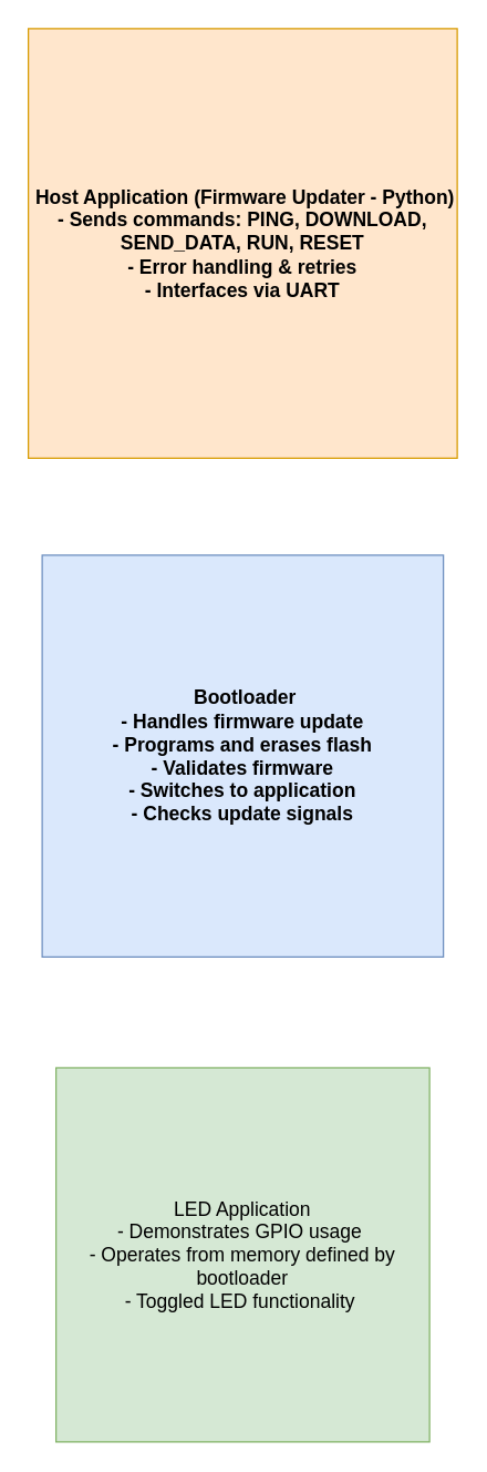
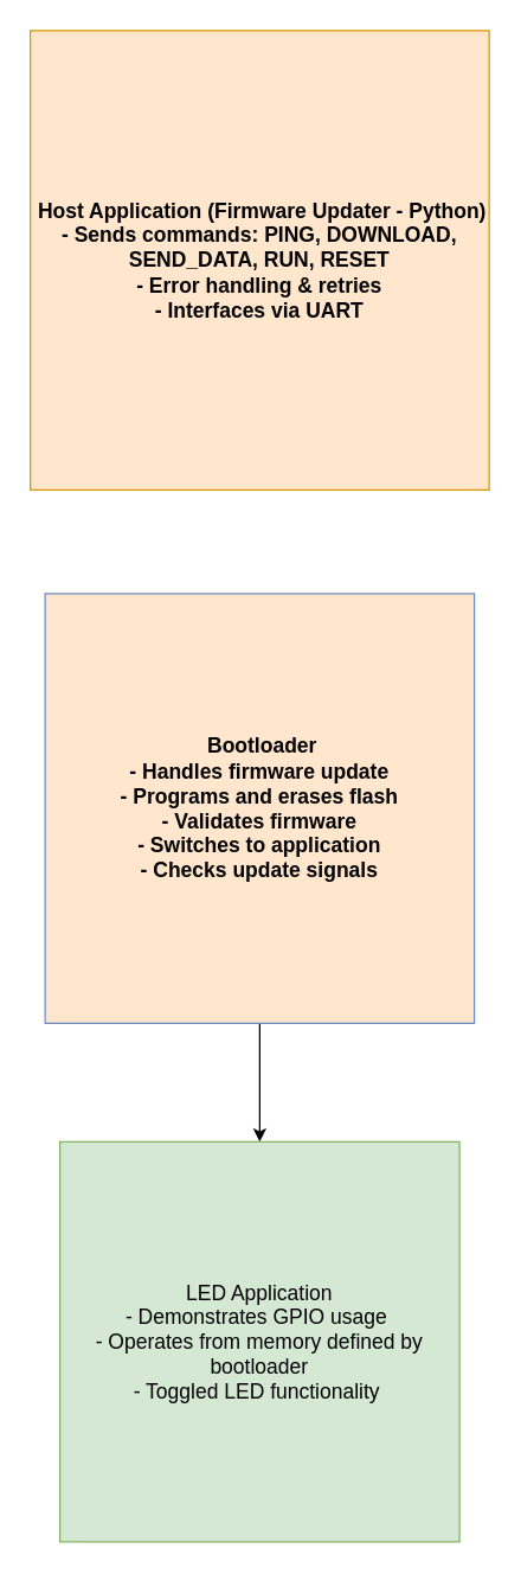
  <mxCell id="0" />
  <mxCell id="1" parent="0" />
  <mxCell id="2" value="&lt;b&gt;&lt;font style=&quot;font-size: 14px;&quot;&gt;&amp;nbsp;Host Application (Firmware Updater - Python)&lt;/font&gt;&lt;/b&gt;&lt;div&gt;&lt;span style=&quot;background-color: transparent; color: light-dark(rgb(0, 0, 0), rgb(255, 255, 255));&quot;&gt;&lt;b&gt;&lt;font style=&quot;font-size: 14px;&quot;&gt;- Sends commands: PING, DOWNLOAD, SEND_DATA, RUN, RESET&lt;/font&gt;&lt;/b&gt;&lt;/span&gt;&lt;/div&gt;&lt;div&gt;&lt;span style=&quot;background-color: transparent; color: light-dark(rgb(0, 0, 0), rgb(255, 255, 255));&quot;&gt;&lt;b&gt;&lt;font style=&quot;font-size: 14px;&quot;&gt;- Error handling &amp;amp; retries&lt;/font&gt;&lt;/b&gt;&lt;/span&gt;&lt;/div&gt;&lt;div&gt;&lt;span style=&quot;background-color: transparent; color: light-dark(rgb(0, 0, 0), rgb(255, 255, 255));&quot;&gt;&lt;b&gt;&lt;font style=&quot;font-size: 14px;&quot;&gt;- Interfaces via UART&lt;/font&gt;&lt;/b&gt;&lt;/span&gt;&lt;/div&gt;" style="whiteSpace=wrap;html=1;aspect=fixed;fillColor=#ffe6cc;strokeColor=#d79b00;" vertex="1" parent="1"><mxGeometry x="20" y="20" width="310" height="310" as="geometry" /></mxCell>
- <mxCell id="4" value="&lt;b&gt;&lt;font style=&quot;font-size: 14px;&quot;&gt;&amp;nbsp;Bootloader&lt;/font&gt;&lt;/b&gt;&lt;div&gt;&lt;span style=&quot;background-color: transparent; color: light-dark(rgb(0, 0, 0), rgb(255, 255, 255));&quot;&gt;&lt;b&gt;&lt;font style=&quot;font-size: 14px;&quot;&gt;- Handles firmware update&lt;/font&gt;&lt;/b&gt;&lt;/span&gt;&lt;div&gt;&lt;div&gt;&lt;b&gt;&lt;font style=&quot;font-size: 14px;&quot;&gt;- Programs and erases flash&lt;/font&gt;&lt;/b&gt;&lt;div&gt;&lt;b&gt;&lt;font style=&quot;font-size: 14px;&quot;&gt;- Validates firmware&lt;/font&gt;&lt;/b&gt;&lt;div&gt;&lt;b&gt;&lt;font style=&quot;font-size: 14px;&quot;&gt;- Switches to application&lt;/font&gt;&lt;/b&gt;&lt;div&gt;&lt;b&gt;&lt;font style=&quot;font-size: 14px;&quot;&gt;- Checks update signals&lt;/font&gt;&lt;/b&gt;&lt;/div&gt;&lt;/div&gt;&lt;/div&gt;&lt;/div&gt;&lt;/div&gt;&lt;/div&gt;" style="whiteSpace=wrap;html=1;aspect=fixed;fillColor=#dae8fc;strokeColor=#6c8ebf;" vertex="1" parent="1"><mxGeometry x="30" y="400" width="290" height="290" as="geometry" /></mxCell>
+ <mxCell id="3" style="edgeStyle=orthogonalEdgeStyle;rounded=0;orthogonalLoop=1;jettySize=auto;html=1;" edge="1" parent="1" source="4" target="5"><mxGeometry relative="1" as="geometry" /></mxCell>
+ <mxCell id="4" value="&lt;b&gt;&lt;font style=&quot;font-size: 14px;&quot;&gt;&amp;nbsp;Bootloader&lt;/font&gt;&lt;/b&gt;&lt;div&gt;&lt;span style=&quot;background-color: transparent; color: light-dark(rgb(0, 0, 0), rgb(255, 255, 255));&quot;&gt;&lt;b&gt;&lt;font style=&quot;font-size: 14px;&quot;&gt;- Handles firmware update&lt;/font&gt;&lt;/b&gt;&lt;/span&gt;&lt;div&gt;&lt;div&gt;&lt;b&gt;&lt;font style=&quot;font-size: 14px;&quot;&gt;- Programs and erases flash&lt;/font&gt;&lt;/b&gt;&lt;div&gt;&lt;b&gt;&lt;font style=&quot;font-size: 14px;&quot;&gt;- Validates firmware&lt;/font&gt;&lt;/b&gt;&lt;div&gt;&lt;b&gt;&lt;font style=&quot;font-size: 14px;&quot;&gt;- Switches to application&lt;/font&gt;&lt;/b&gt;&lt;div&gt;&lt;b&gt;&lt;font style=&quot;font-size: 14px;&quot;&gt;- Checks update signals&lt;/font&gt;&lt;/b&gt;&lt;/div&gt;&lt;/div&gt;&lt;/div&gt;&lt;/div&gt;&lt;/div&gt;&lt;/div&gt;" style="whiteSpace=wrap;html=1;aspect=fixed;fillColor=#ffe6cc;strokeColor=#6c8ebf;" vertex="1" parent="1"><mxGeometry x="30" y="400" width="290" height="290" as="geometry" /></mxCell>
  <mxCell id="5" value="&lt;font style=&quot;font-size: 14px;&quot;&gt;LED Application&lt;/font&gt;&lt;div&gt;&lt;font style=&quot;font-size: 14px;&quot;&gt;- Demonstrates GPIO usage&amp;nbsp;&lt;/font&gt;&lt;div&gt;&lt;font style=&quot;font-size: 14px;&quot;&gt;- Operates from memory defined by bootloader&lt;/font&gt;&lt;div&gt;&lt;font style=&quot;font-size: 14px;&quot;&gt;- Toggled LED functionality&lt;/font&gt;&amp;nbsp;&lt;/div&gt;&lt;/div&gt;&lt;/div&gt;" style="whiteSpace=wrap;html=1;aspect=fixed;fillColor=#d5e8d4;strokeColor=#82b366;" vertex="1" parent="1"><mxGeometry x="40" y="770" width="270" height="270" as="geometry" /></mxCell>
